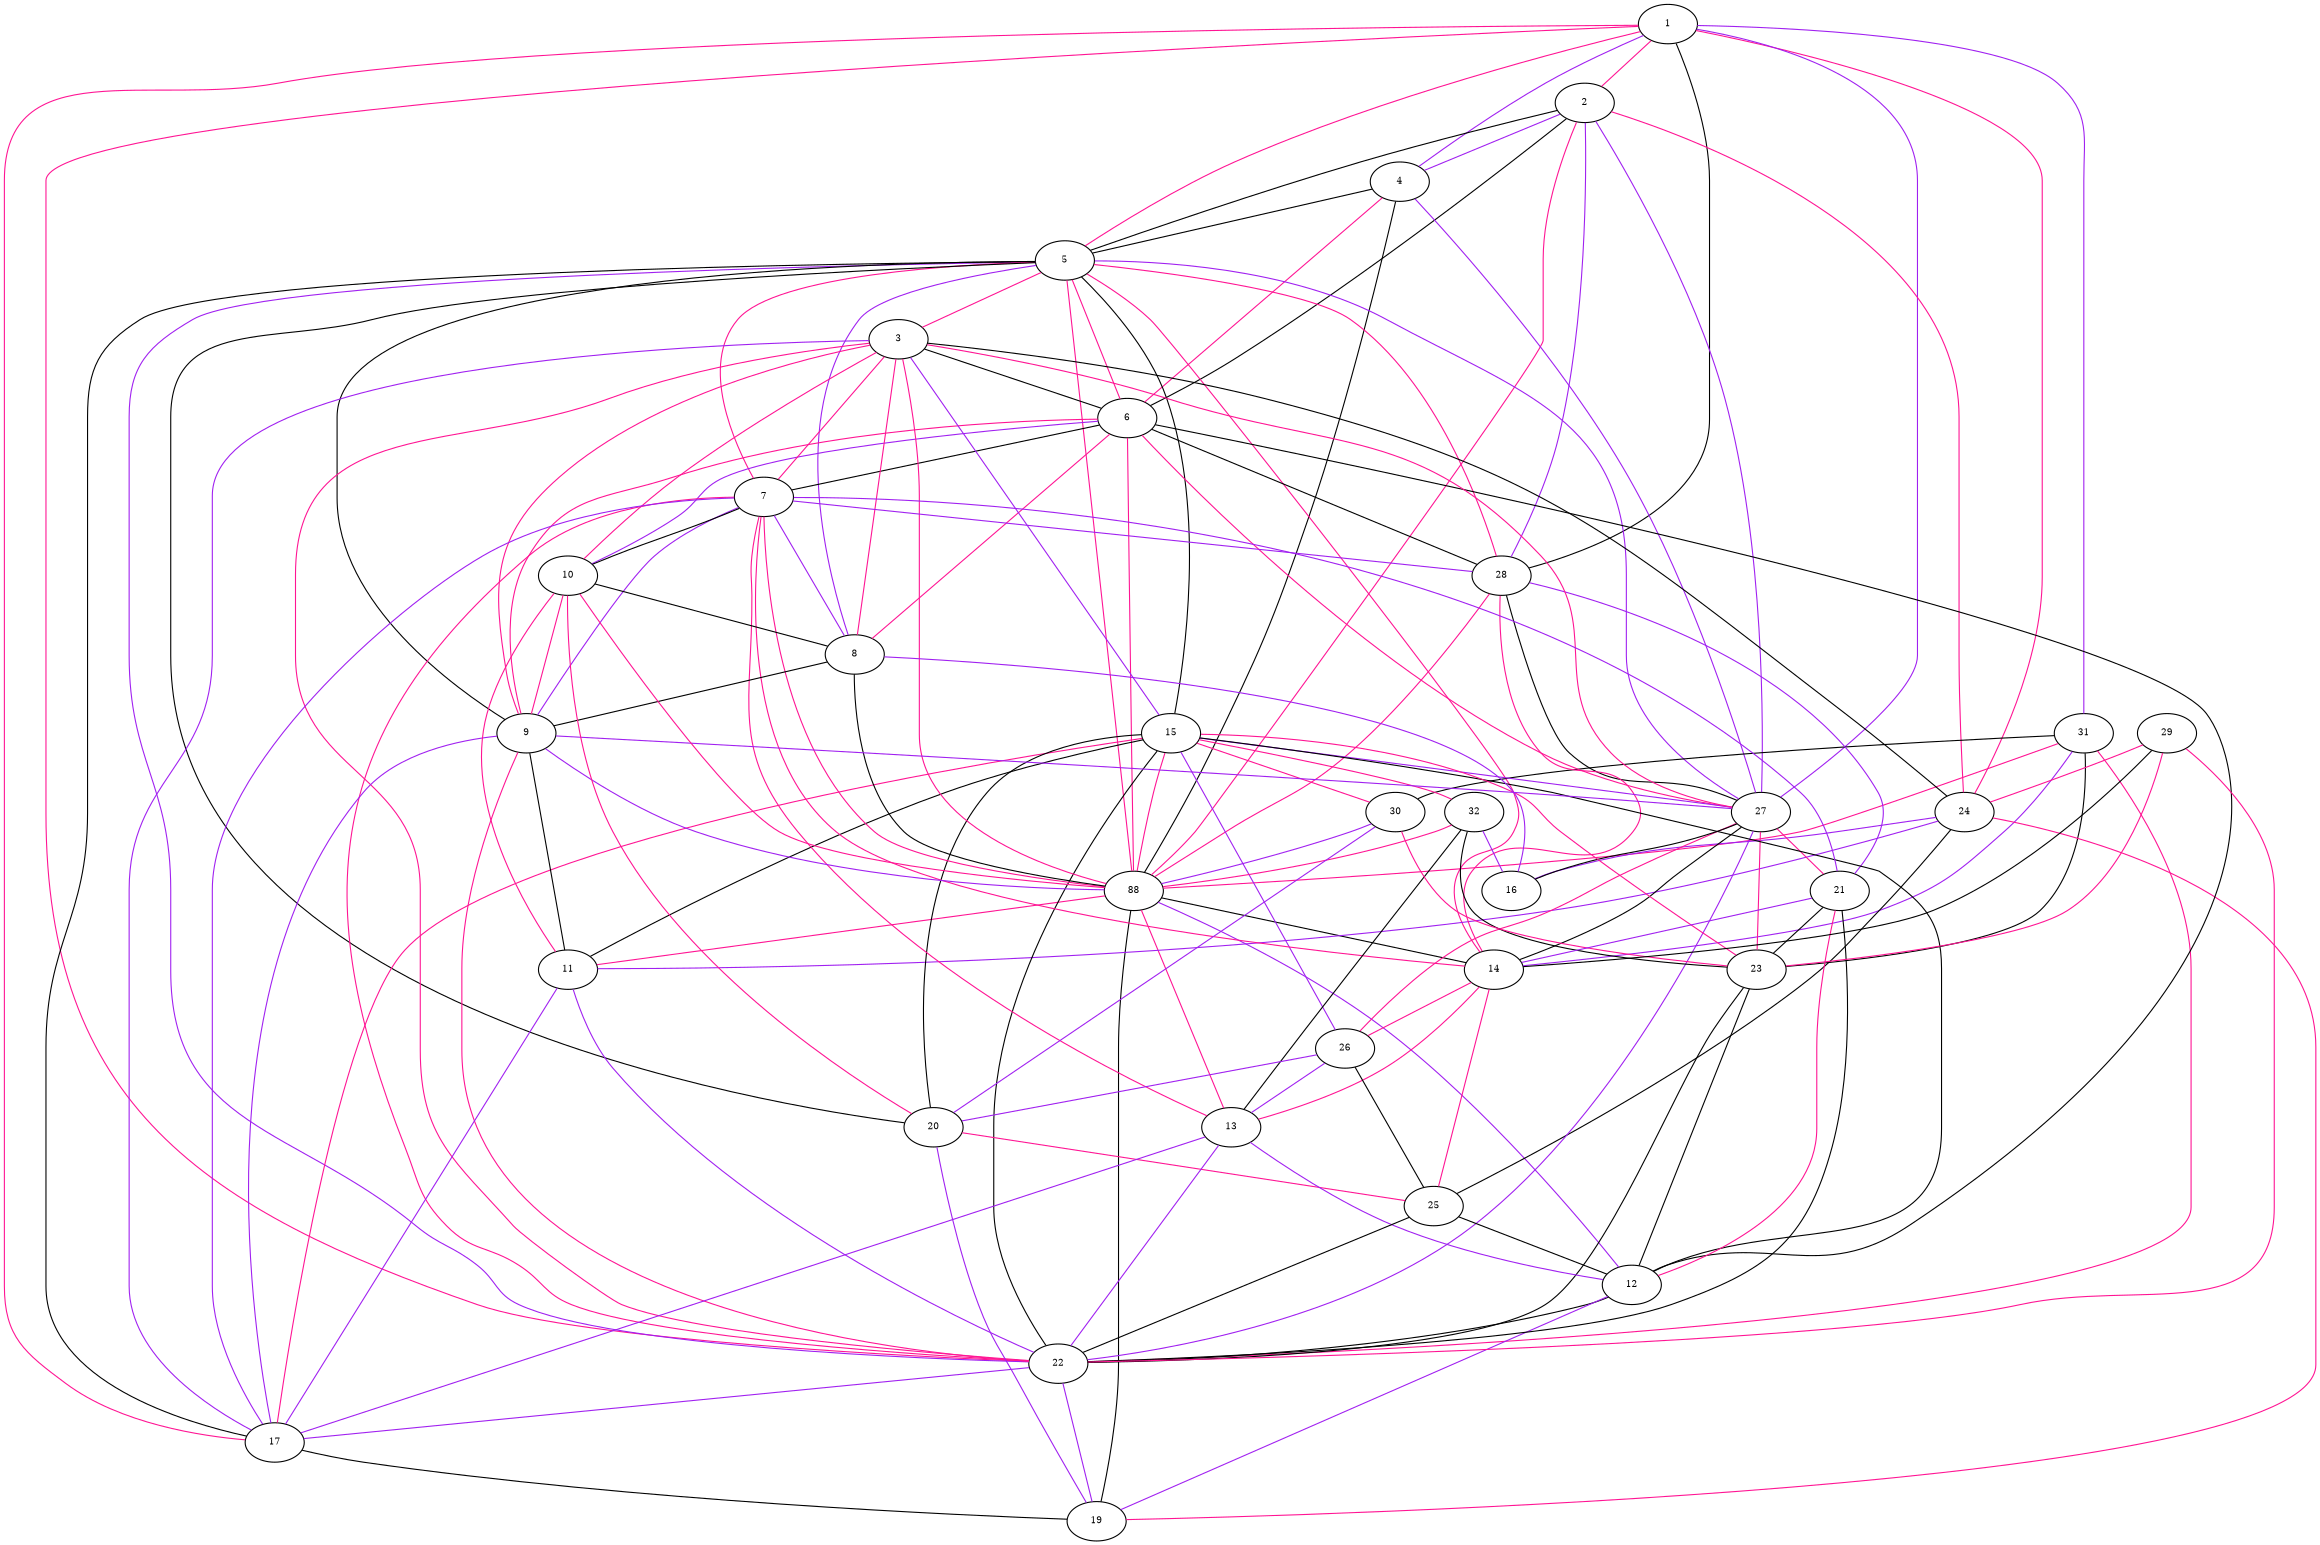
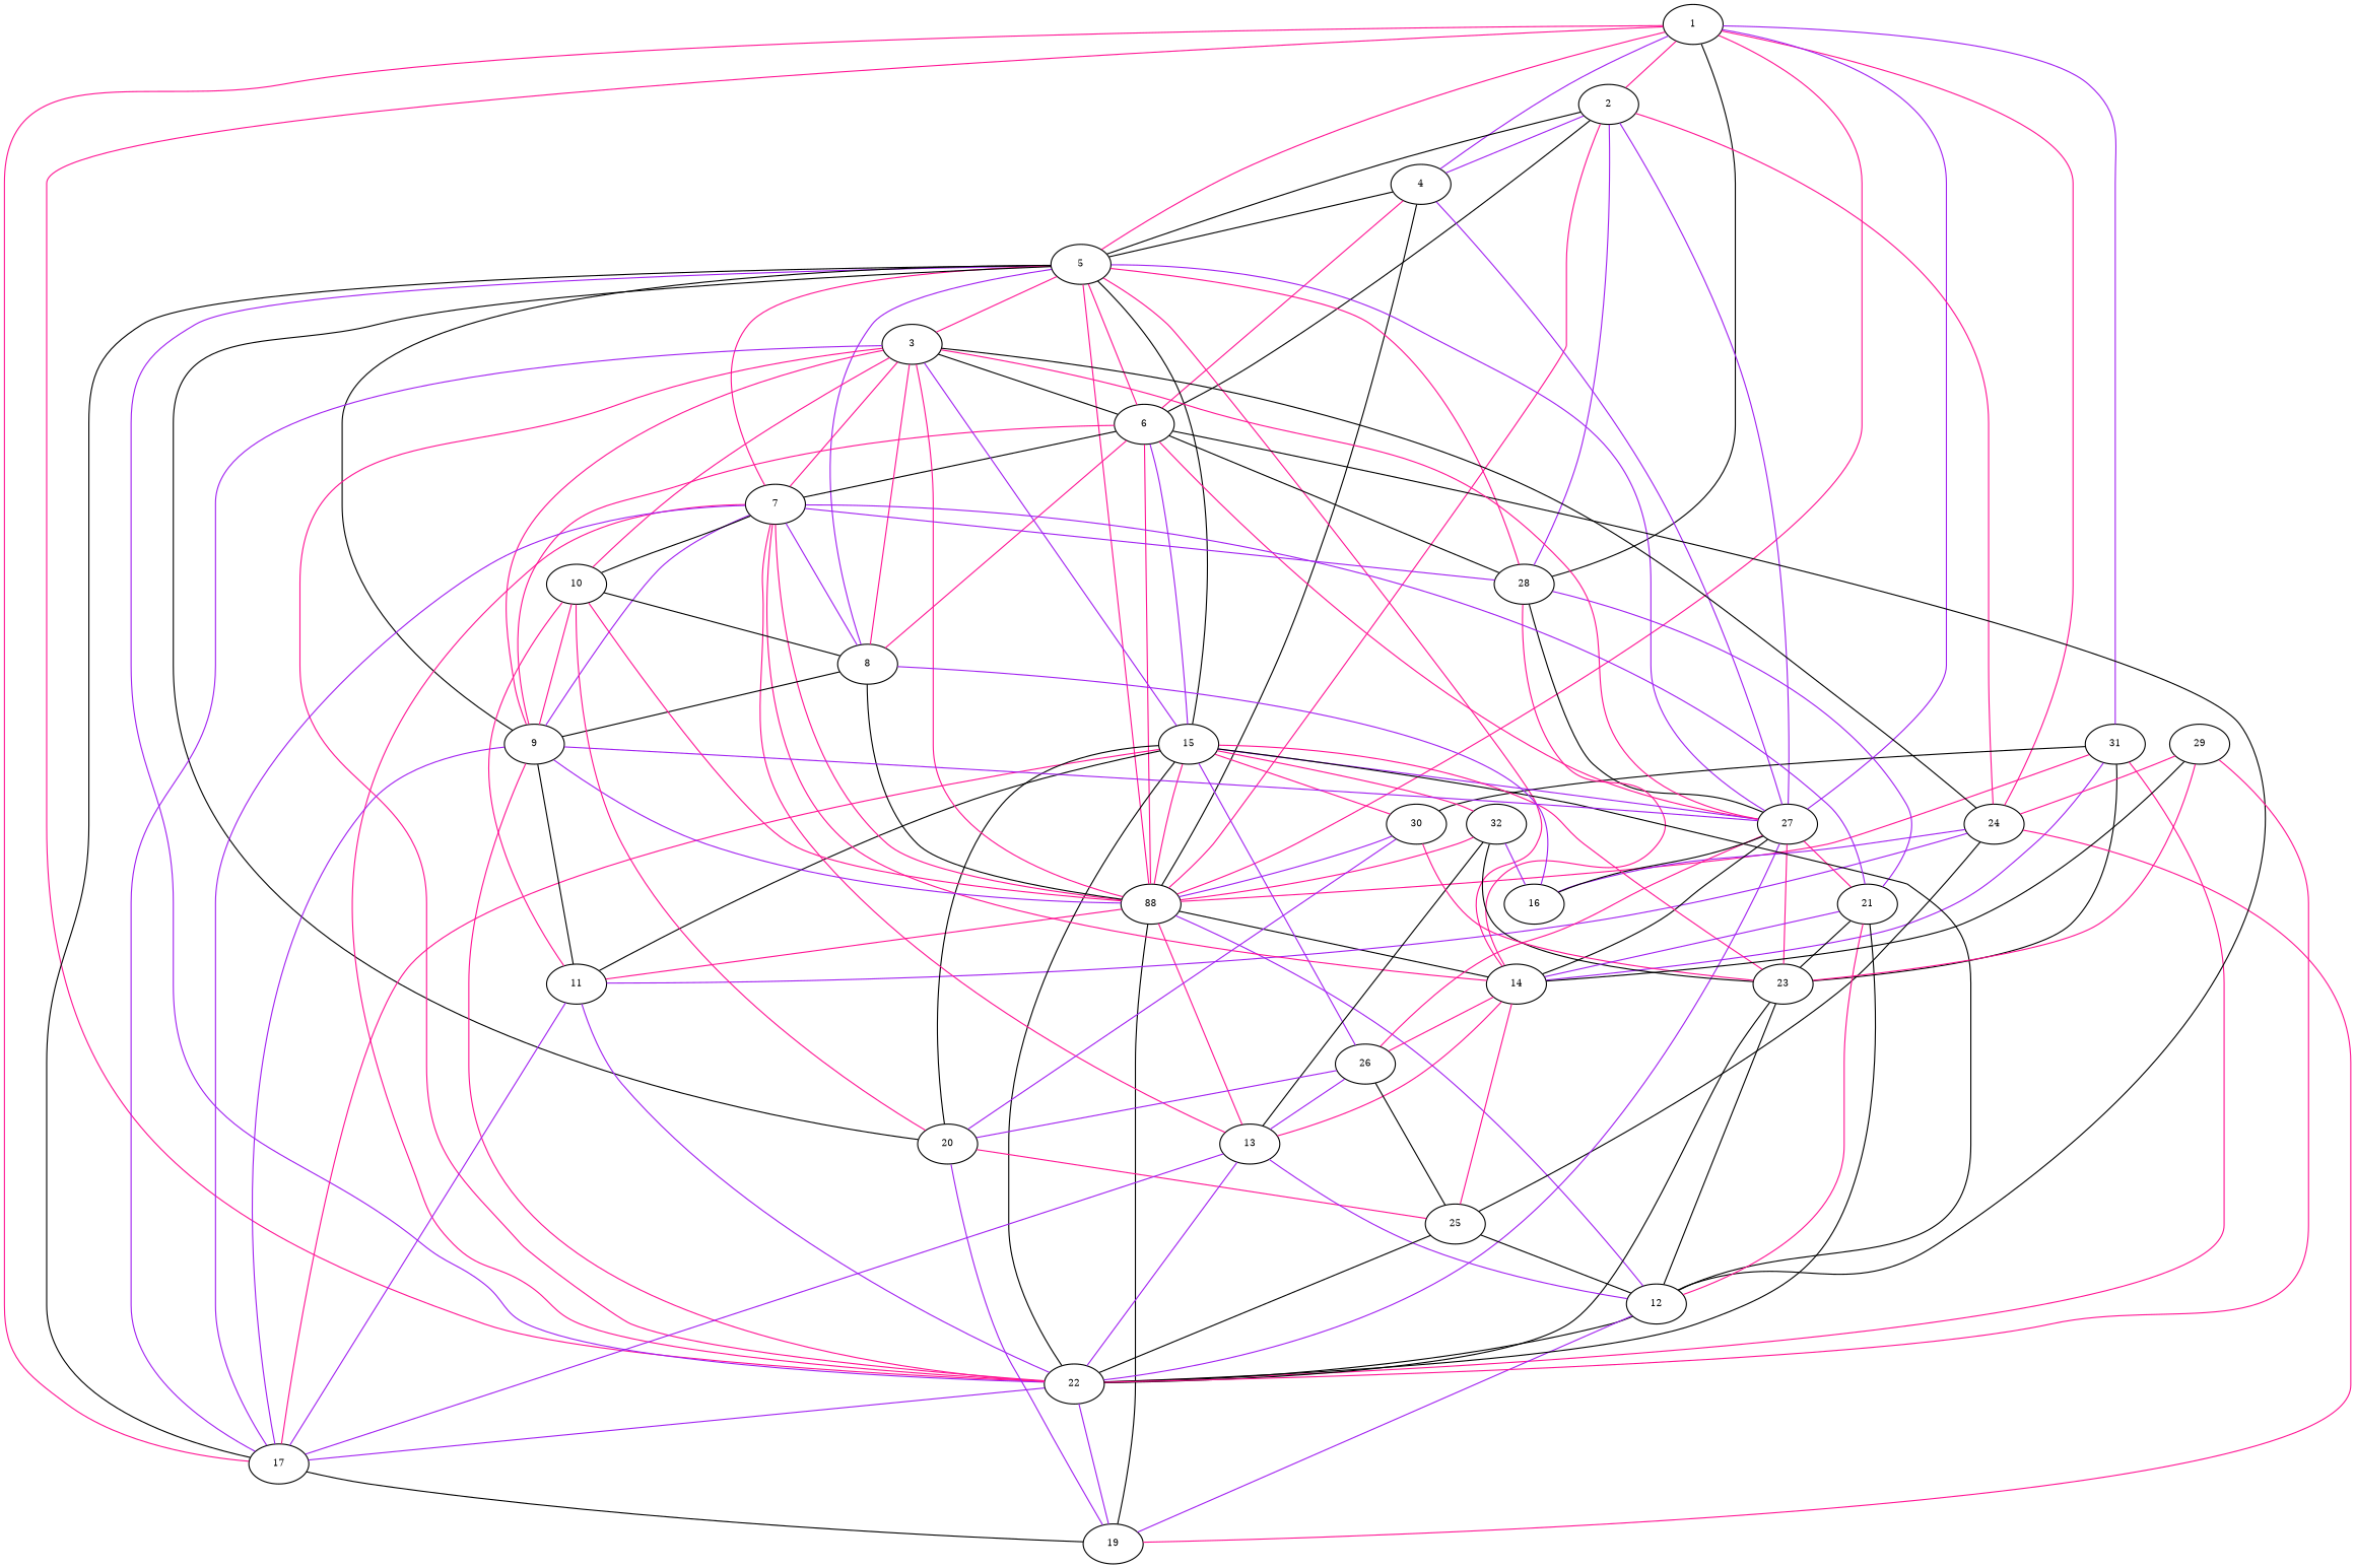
  graph {
    node [fontsize=8]
    edge [color=deeppink fontsize=8]
    n1 [label=1]
    n2 [label=2]
    n3 [label=4]
    n4 [label=5]
    n5 [label=31]
    n6 [label=88]
    n7 [label=24]
    n8 [label=28]
    n9 [label=27]
    n10 [label=22]
    n11 [label=17]
    n12 [label=6]
    n13 [label=15]
    n14 [label=3]
    n15 [label=7]
    n16 [label=8]
    n17 [label=9]
    n18 [label=14]
    n19 [label=20]
    n20 [label=12]
    n21 [label=11]
    n22 [label=32]
    n23 [label=30]
    n24 [label=23]
    n25 [label=26]
    n26 [label=13]
    n27 [label=19]
    n28 [label=16]
    n29 [label=25]
    n30 [label=21]
    n31 [label=10]
    n32 [label=29]
    n1 -- n2
    n1 -- n3 [color=purple]
    n1 -- n4
    n1 -- n5 [color=purple]
-   n8 -- n6
+   n1 -- n6
    n1 -- n7
    n1 -- n8 [color=black]
    n1 -- n9 [color=purple]
    n1 -- n10
    n1 -- n11
    n2 -- n3 [color=purple]
    n2 -- n4 [color=black]
    n2 -- n6
    n2 -- n7
    n2 -- n8 [color=purple]
    n2 -- n9 [color=purple]
    n2 -- n12 [color=black]
    n3 -- n4 [color=black]
    n3 -- n6 [color=black]
    n3 -- n9 [color=purple]
    n3 -- n12
    n4 -- n6
    n4 -- n8
    n4 -- n9 [color=purple]
    n4 -- n10 [color=purple]
    n4 -- n11 [color=black]
    n4 -- n12
    n4 -- n13 [color=black]
    n4 -- n14
    n4 -- n15
    n4 -- n16 [color=purple]
    n4 -- n17 [color=black]
    n4 -- n18
    n4 -- n19 [color=black]
    n5 -- n6
    n5 -- n10
    n5 -- n18 [color=purple]
    n5 -- n23 [color=black]
    n5 -- n24 [color=black]
    n6 -- n18 [color=black]
    n6 -- n20 [color=purple]
    n6 -- n21
    n6 -- n26
    n6 -- n27 [color=black]
    n7 -- n21 [color=purple]
    n7 -- n27
    n7 -- n28 [color=purple]
    n7 -- n29 [color=black]
    n8 -- n9 [color=black]
    n8 -- n18
    n8 -- n30 [color=purple]
    n9 -- n10 [color=purple]
    n9 -- n18 [color=black]
    n9 -- n24
    n9 -- n25
    n9 -- n28 [color=black]
    n9 -- n30
    n10 -- n11 [color=purple]
    n10 -- n27 [color=purple]
    n11 -- n27 [color=black]
    n12 -- n6
    n12 -- n8 [color=black]
    n12 -- n9
    n12 -- n15 [color=black]
    n12 -- n16
    n12 -- n17
    n12 -- n20 [color=black]
-   n12 -- n31 [color=purple]
+   n12 -- n13 [color=purple]
    n13 -- n6
    n13 -- n9 [color=purple]
    n13 -- n10 [color=black]
    n13 -- n11
    n13 -- n19 [color=black]
    n13 -- n20 [color=black]
    n13 -- n21 [color=black]
    n13 -- n22
    n13 -- n23
    n13 -- n24
    n13 -- n25 [color=purple]
    n14 -- n6
    n14 -- n7 [color=black]
    n14 -- n9
    n14 -- n10
    n14 -- n11 [color=purple]
    n14 -- n12 [color=black]
    n14 -- n13 [color=purple]
    n14 -- n15
    n14 -- n16
    n14 -- n17
    n14 -- n31
    n15 -- n6
    n15 -- n8 [color=purple]
    n15 -- n10
    n15 -- n11 [color=purple]
    n15 -- n16 [color=purple]
    n15 -- n17 [color=purple]
    n15 -- n18
    n15 -- n26
    n15 -- n30 [color=purple]
    n15 -- n31 [color=black]
    n16 -- n6 [color=black]
    n16 -- n17 [color=black]
    n16 -- n28 [color=purple]
    n17 -- n6 [color=purple]
    n17 -- n9 [color=purple]
    n17 -- n10
    n17 -- n11 [color=purple]
    n17 -- n21 [color=black]
    n18 -- n25
    n18 -- n26
    n18 -- n29
    n19 -- n27 [color=purple]
    n19 -- n29
    n20 -- n10 [color=black]
    n20 -- n27 [color=purple]
    n21 -- n10 [color=purple]
    n21 -- n11 [color=purple]
    n22 -- n6
    n22 -- n24 [color=black]
    n22 -- n26 [color=black]
    n22 -- n28 [color=purple]
    n23 -- n6 [color=purple]
    n23 -- n19 [color=purple]
    n23 -- n24
    n24 -- n10 [color=black]
    n24 -- n20 [color=black]
    n25 -- n19 [color=purple]
    n25 -- n26 [color=purple]
    n25 -- n29 [color=black]
    n26 -- n10 [color=purple]
    n26 -- n11 [color=purple]
    n26 -- n20 [color=purple]
    n29 -- n10 [color=black]
    n29 -- n20 [color=black]
    n30 -- n10 [color=black]
    n30 -- n18 [color=purple]
    n30 -- n20
    n30 -- n24 [color=black]
    n31 -- n6
    n31 -- n16 [color=black]
    n31 -- n17
    n31 -- n19
    n31 -- n21
    n32 -- n7
    n32 -- n10
    n32 -- n18 [color=black]
    n32 -- n24
  }
